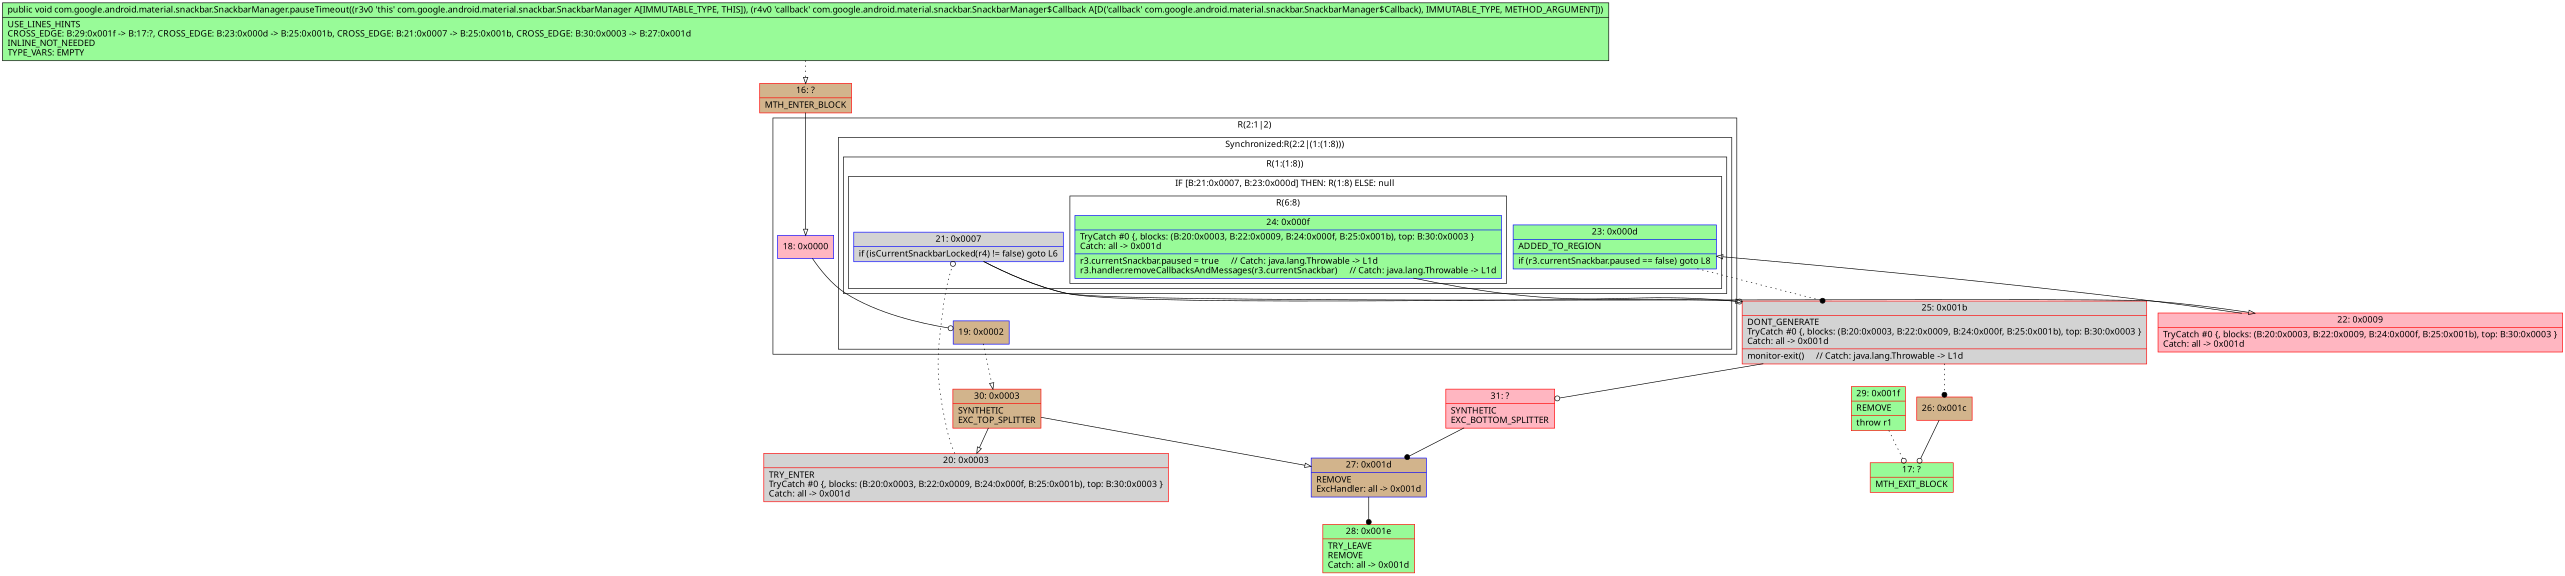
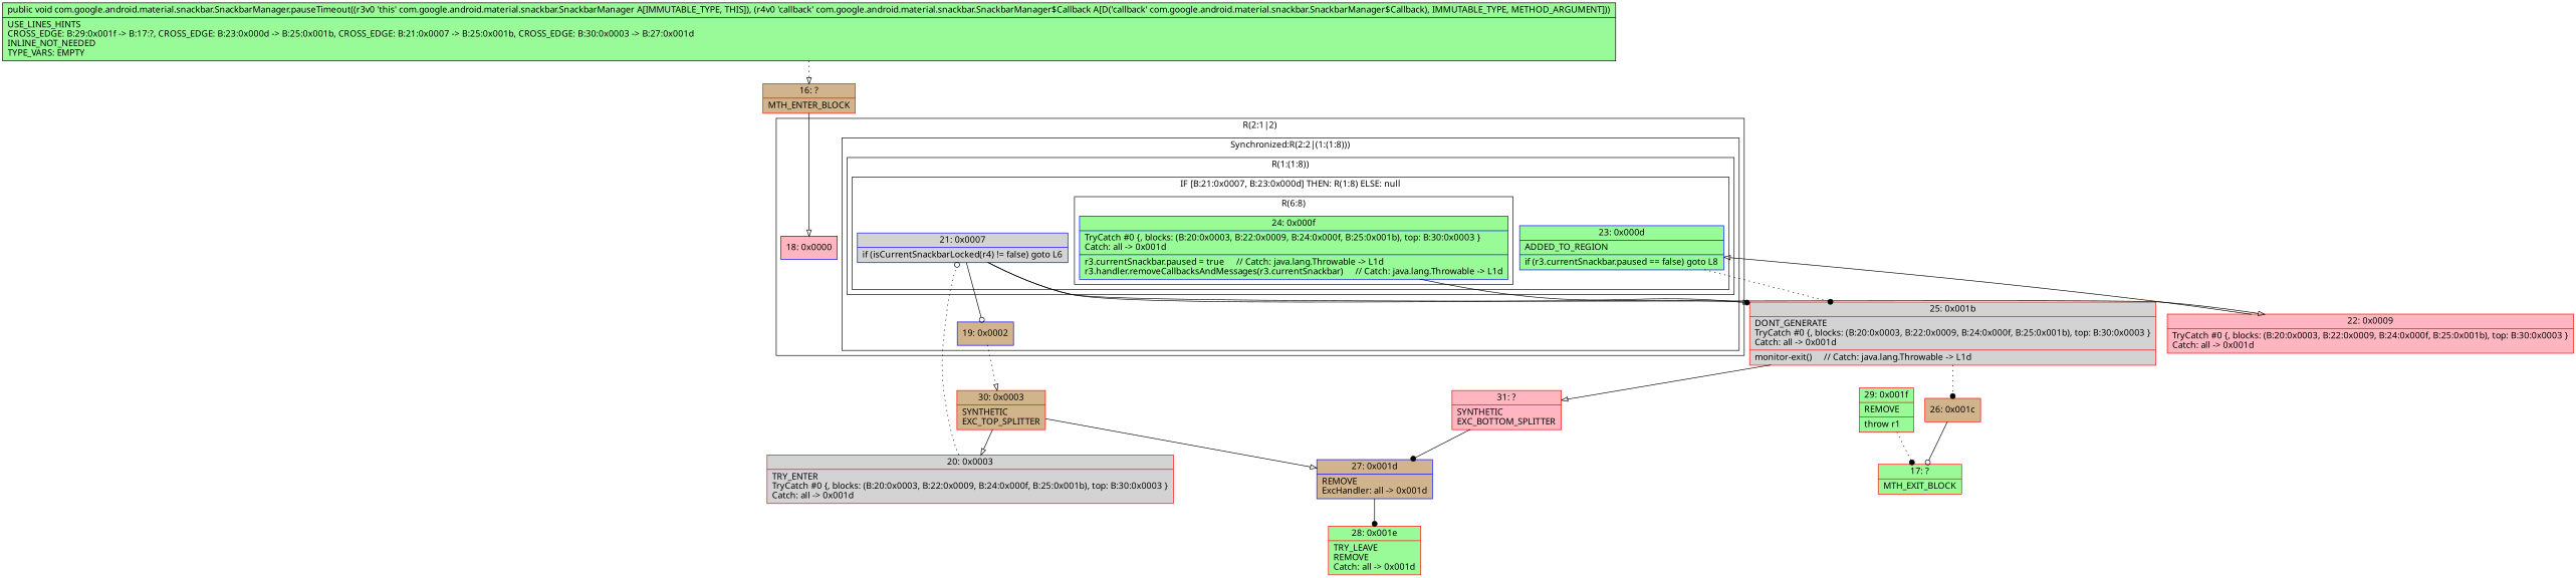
  digraph {
    fontname="Noto Sans"
    node [color=red fillcolor=palegreen fontname="Noto Sans" shape=record style=filled]
    edge [arrowhead=onormal fontname="Noto Sans" style=solid]
    n1 [color=blue label="{24\:\ 0x000f|TryCatch #0 \{, blocks: (B:20:0x0003, B:22:0x0009, B:24:0x000f, B:25:0x001b), top: B:30:0x0003 \}\lCatch: all \-\> 0x001d\l|r3.currentSnackbar.paused = true     \/\/ Catch: java.lang.Throwable \-\> L1d\lr3.handler.removeCallbacksAndMessages(r3.currentSnackbar)     \/\/ Catch: java.lang.Throwable \-\> L1d\l}"]
    n2 [color=blue fillcolor=lightgrey label="{21\:\ 0x0007|if (isCurrentSnackbarLocked(r4) != false) goto L6\l}"]
    n3 [color=blue label="{23\:\ 0x000d|ADDED_TO_REGION\l|if (r3.currentSnackbar.paused == false) goto L8\l}"]
    n4 [color=blue fillcolor=tan label="{19\:\ 0x0002}"]
    n5 [color=blue fillcolor=lightpink label="{18\:\ 0x0000}"]
    n6 [fillcolor=lightgrey label="{25\:\ 0x001b|DONT_GENERATE\lTryCatch #0 \{, blocks: (B:20:0x0003, B:22:0x0009, B:24:0x000f, B:25:0x001b), top: B:30:0x0003 \}\lCatch: all \-\> 0x001d\l|monitor\-exit()     \/\/ Catch: java.lang.Throwable \-\> L1d\l}"]
    n7 [fillcolor=lightpink label="{22\:\ 0x0009|TryCatch #0 \{, blocks: (B:20:0x0003, B:22:0x0009, B:24:0x000f, B:25:0x001b), top: B:30:0x0003 \}\lCatch: all \-\> 0x001d\l}"]
    n8 [fillcolor=tan label="{30\:\ 0x0003|SYNTHETIC\lEXC_TOP_SPLITTER\l}"]
    n9 [fillcolor=lightgrey label="{20\:\ 0x0003|TRY_ENTER\lTryCatch #0 \{, blocks: (B:20:0x0003, B:22:0x0009, B:24:0x000f, B:25:0x001b), top: B:30:0x0003 \}\lCatch: all \-\> 0x001d\l}"]
    n10 [color=blue fillcolor=tan label="{27\:\ 0x001d|REMOVE\lExcHandler: all \-\> 0x001d\l}"]
    n11 [fillcolor=tan label="{26\:\ 0x001c}"]
    n12 [fillcolor=lightpink label="{31\:\ ?|SYNTHETIC\lEXC_BOTTOM_SPLITTER\l}"]
    n13 [fillcolor=tan label="{16\:\ ?|MTH_ENTER_BLOCK\l}"]
    n14 [label="{28\:\ 0x001e|TRY_LEAVE\lREMOVE\lCatch: all \-\> 0x001d\l}"]
    n15 [label="{17\:\ ?|MTH_EXIT_BLOCK\l}"]
    n16 [label="{29\:\ 0x001f|REMOVE\l|throw r1\l}"]
    n17 [label="{public void com.google.android.material.snackbar.SnackbarManager.pauseTimeout((r3v0 'this' com.google.android.material.snackbar.SnackbarManager A[IMMUTABLE_TYPE, THIS]), (r4v0 'callback' com.google.android.material.snackbar.SnackbarManager$Callback A[D('callback' com.google.android.material.snackbar.SnackbarManager$Callback), IMMUTABLE_TYPE, METHOD_ARGUMENT]))  | USE_LINES_HINTS\lCROSS_EDGE: B:29:0x001f \-\> B:17:?, CROSS_EDGE: B:23:0x000d \-\> B:25:0x001b, CROSS_EDGE: B:21:0x0007 \-\> B:25:0x001b, CROSS_EDGE: B:30:0x0003 \-\> B:27:0x001d\lINLINE_NOT_NEEDED\lTYPE_VARS: EMPTY\l}" color=""]
    subgraph cluster_1 {
      label="R(2:1|2)"
      n5
      subgraph cluster_2 {
        label="Synchronized:R(2:2|(1:(1:8)))"
        n4
        subgraph cluster_3 {
          label="R(1:(1:8))"
          subgraph cluster_4 {
            label="IF [B:21:0x0007, B:23:0x000d] THEN: R(1:8) ELSE: null"
            n2
            n3
            subgraph cluster_5 {
              label="R(6:8)"
              n1
            }
          }
        }
      }
    }
-   n1 -> n6 [arrowhead=odot]
+   n1 -> n6 [arrowhead=dot]
    n2 -> n6
    n2 -> n7
    n3 -> n6 [arrowhead=dot style=dotted]
    n4 -> n8 [style=dotted]
-   n5 -> n4 [arrowhead=odot]
+   n2 -> n4 [arrowhead=odot]
    n6 -> n11 [arrowhead=dot style=dotted]
-   n6 -> n12 [arrowhead=odot]
+   n6 -> n12
    n7 -> n3
    n8 -> n9
    n8 -> n10
    n9 -> n2 [arrowhead=odot style=dotted]
    n10 -> n14 [arrowhead=dot]
    n11 -> n15 [arrowhead=odot]
    n12 -> n10 [arrowhead=dot]
    n13 -> n5
-   n16 -> n15 [arrowhead=odot style=dotted]
+   n16 -> n15 [arrowhead=dot style=dotted]
    n17 -> n13 [style=dotted]
  }
